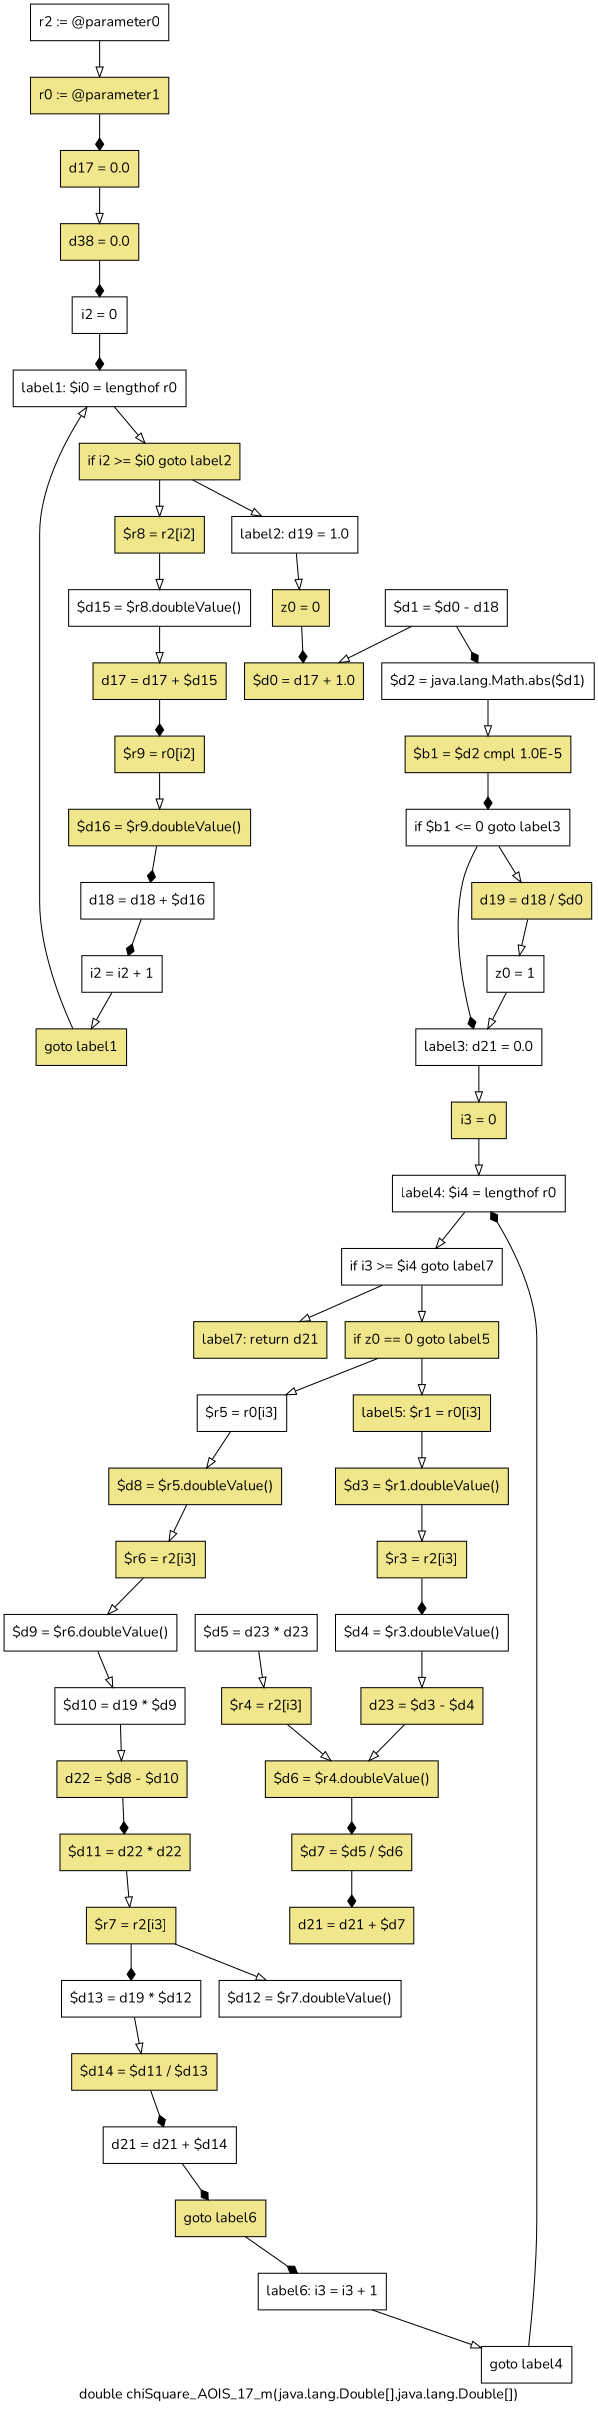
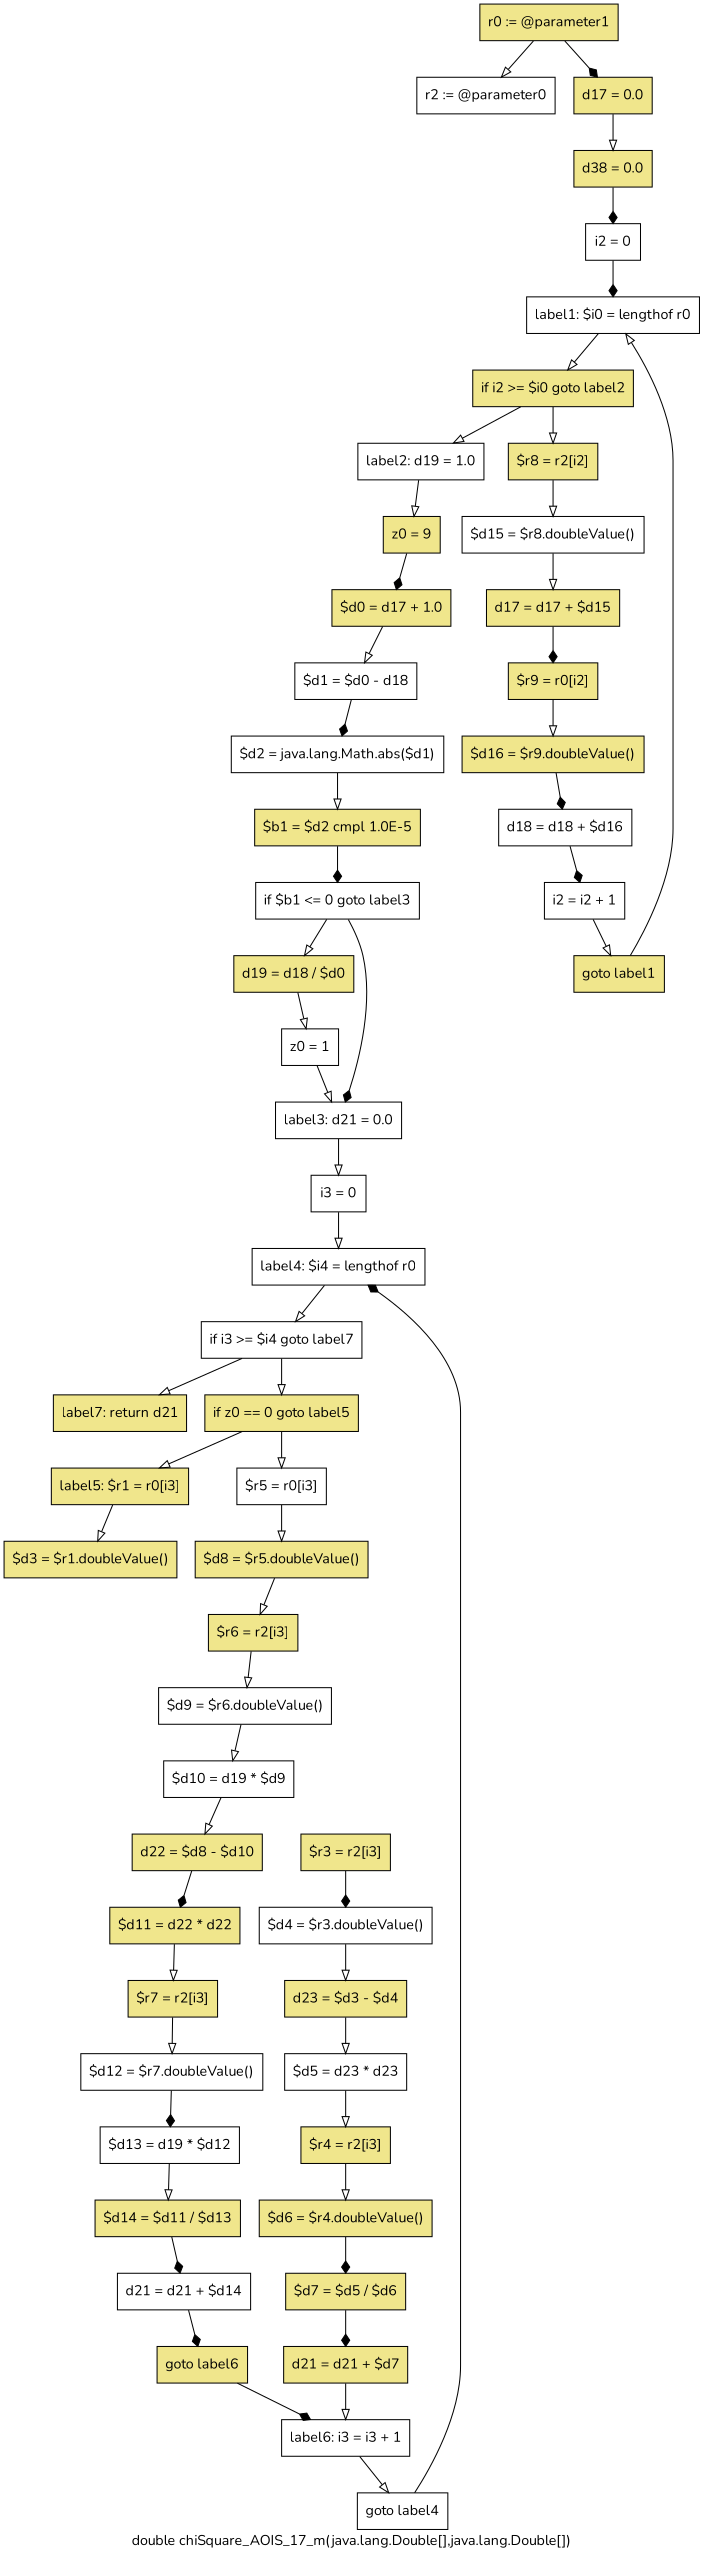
  digraph {
    fontname=Nunito
    label="double chiSquare_AOIS_17_m(java.lang.Double[],java.lang.Double[])"
    node [fillcolor=khaki fontname=Nunito shape=box style=filled]
    edge [arrowhead=onormal fontname=Nunito]
    n1 [fillcolor=white label="r2 := @parameter0"]
    n2 [label="r0 := @parameter1"]
    n3 [label="d17 = 0.0"]
    n4 [label="d38 = 0.0"]
    n5 [fillcolor=white label="i2 = 0"]
    n6 [fillcolor=white label="label1: $i0 = lengthof r0"]
    n7 [label="if i2 >= $i0 goto label2"]
    n8 [label="$r8 = r2[i2]"]
    n9 [fillcolor=white label="label2: d19 = 1.0"]
    n10 [fillcolor=white label="$d15 = $r8.doubleValue()"]
-   n11 [label="z0 = 0"]
+   n11 [label="z0 = 9"]
    n12 [label="d17 = d17 + $d15"]
    n13 [label="$d0 = d17 + 1.0"]
    n14 [label="$r9 = r0[i2]"]
    n15 [label="$d16 = $r9.doubleValue()"]
    n16 [fillcolor=white label="d18 = d18 + $d16"]
    n17 [fillcolor=white label="i2 = i2 + 1"]
    n18 [label="goto label1"]
    n19 [fillcolor=white label="$d1 = $d0 - d18"]
    n20 [fillcolor=white label="$d2 = java.lang.Math.abs($d1)"]
    n21 [label="$b1 = $d2 cmpl 1.0E-5"]
    n22 [fillcolor=white label="if $b1 <= 0 goto label3"]
    n23 [label="d19 = d18 / $d0"]
    n24 [fillcolor=white label="label3: d21 = 0.0"]
    n25 [fillcolor=white label="z0 = 1"]
-   n26 [label="i3 = 0"]
+   n26 [fillcolor=white label="i3 = 0"]
    n27 [fillcolor=white label="label4: $i4 = lengthof r0"]
    n28 [fillcolor=white label="if i3 >= $i4 goto label7"]
    n29 [label="if z0 == 0 goto label5"]
    n30 [label="label7: return d21"]
    n31 [fillcolor=white label="$r5 = r0[i3]"]
    n32 [label="label5: $r1 = r0[i3]"]
    n33 [label="$d8 = $r5.doubleValue()"]
    n34 [label="$d3 = $r1.doubleValue()"]
    n35 [label="$r6 = r2[i3]"]
    n36 [label="$r3 = r2[i3]"]
    n37 [fillcolor=white label="$d9 = $r6.doubleValue()"]
    n38 [fillcolor=white label="$d10 = d19 * $d9"]
    n39 [label="d22 = $d8 - $d10"]
    n40 [label="$d11 = d22 * d22"]
    n41 [label="$r7 = r2[i3]"]
    n42 [fillcolor=white label="$d12 = $r7.doubleValue()"]
    n43 [fillcolor=white label="$d13 = d19 * $d12"]
    n44 [label="$d14 = $d11 / $d13"]
    n45 [fillcolor=white label="d21 = d21 + $d14"]
    n46 [label="goto label6"]
    n47 [fillcolor=white label="label6: i3 = i3 + 1"]
    n48 [fillcolor=white label="goto label4"]
    n49 [fillcolor=white label="$d4 = $r3.doubleValue()"]
    n50 [label="d23 = $d3 - $d4"]
    n51 [fillcolor=white label="$d5 = d23 * d23"]
    n52 [label="$r4 = r2[i3]"]
    n53 [label="$d6 = $r4.doubleValue()"]
    n54 [label="$d7 = $d5 / $d6"]
    n55 [label="d21 = d21 + $d7"]
-   n1 -> n2
+   n2 -> n1
    n2 -> n3 [arrowhead=diamond]
    n3 -> n4
    n4 -> n5 [arrowhead=diamond]
    n5 -> n6 [arrowhead=diamond]
    n6 -> n7
    n7 -> n8
    n7 -> n9
    n8 -> n10
    n9 -> n11
    n10 -> n12
    n11 -> n13 [arrowhead=diamond]
    n12 -> n14 [arrowhead=diamond]
-   n19 -> n13
+   n13 -> n19
    n14 -> n15
    n15 -> n16 [arrowhead=diamond]
    n16 -> n17 [arrowhead=diamond]
    n17 -> n18
    n18 -> n6
    n19 -> n20 [arrowhead=diamond]
    n20 -> n21
    n21 -> n22 [arrowhead=diamond]
    n22 -> n23
    n22 -> n24 [arrowhead=diamond]
    n23 -> n25
    n24 -> n26
    n25 -> n24
    n26 -> n27
    n27 -> n28
    n28 -> n29
    n28 -> n30
    n29 -> n31
    n29 -> n32
    n31 -> n33
    n32 -> n34
    n33 -> n35
-   n34 -> n36
    n35 -> n37
    n36 -> n49 [arrowhead=diamond]
    n37 -> n38
    n38 -> n39
    n39 -> n40 [arrowhead=diamond]
    n40 -> n41
    n41 -> n42
-   n41 -> n43 [arrowhead=diamond]
+   n42 -> n43 [arrowhead=diamond]
    n43 -> n44
    n44 -> n45 [arrowhead=diamond]
    n45 -> n46 [arrowhead=diamond]
    n46 -> n47 [arrowhead=diamond]
    n47 -> n48
    n48 -> n27 [arrowhead=diamond]
    n49 -> n50
-   n50 -> n53
+   n50 -> n51
    n51 -> n52
    n52 -> n53
    n53 -> n54 [arrowhead=diamond]
    n54 -> n55 [arrowhead=diamond]
+   n55 -> n47
  }
